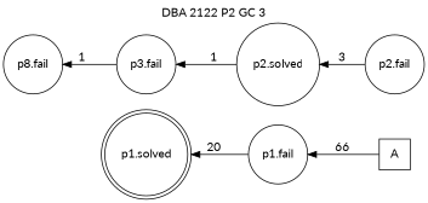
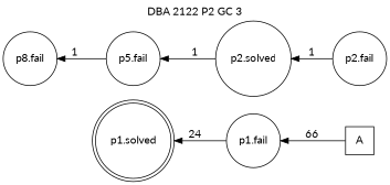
  digraph {
    fontname=Lato
    label=" DBA 2122 P2 GC 3 "
    labelloc=tl
    rankdir=RL
    node [fontname=Lato shape=circle]
    edge [fontname=Lato]
    n1 [label=A shape=square]
    n2 [label="p1.fail"]
    n3 [label="p1.solved" shape=doublecircle]
    n4 [label="p2.fail"]
    n5 [label="p2.solved"]
-   n6 [label="p3.fail"]
+   n6 [label="p5.fail"]
    n7 [label="p8.fail"]
    n1 -> n2 [label=66]
-   n2 -> n3 [label=20]
-   n4 -> n5 [label=3]
+   n2 -> n3 [label=24]
+   n4 -> n5 [label=1]
    n5 -> n6 [label=1]
    n6 -> n7 [label=1]
  }
